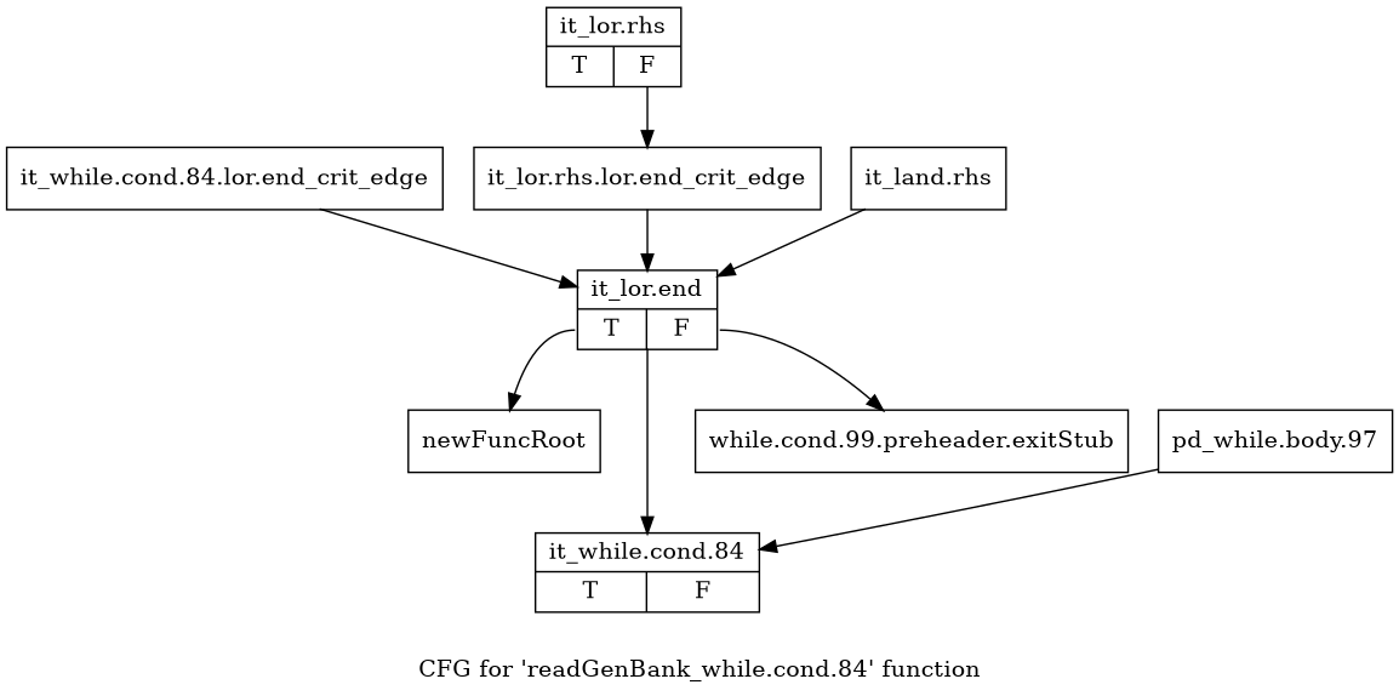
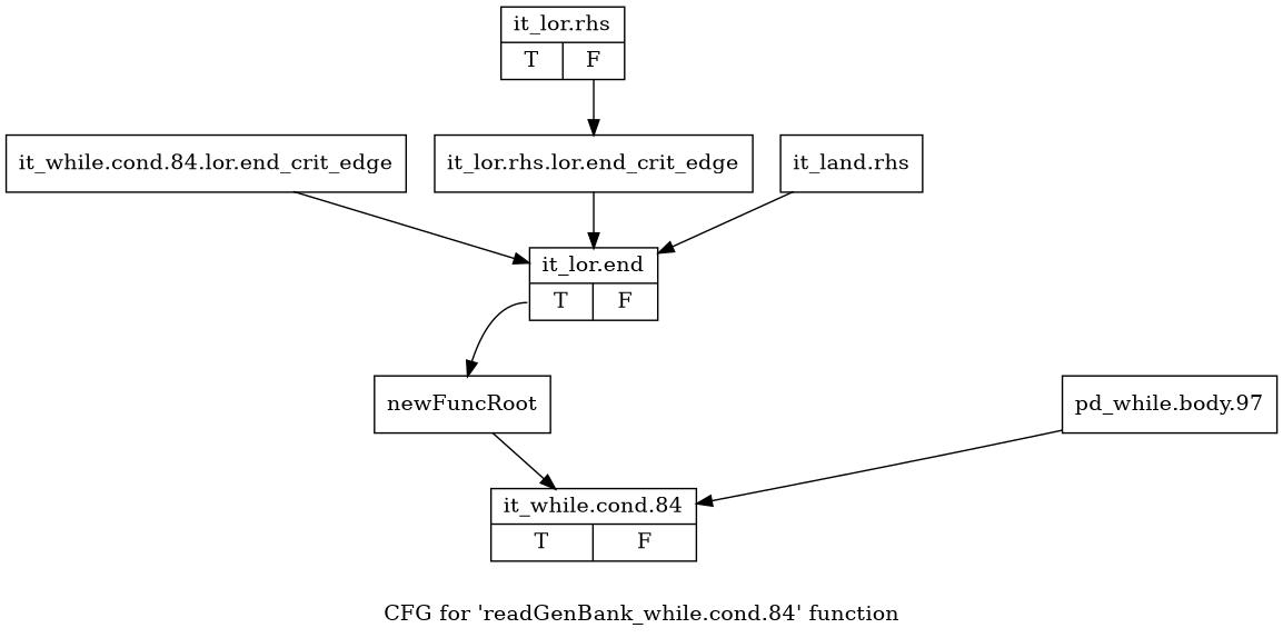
  digraph {
    label="CFG for 'readGenBank_while.cond.84' function"
    node [shape=record]
    n1 [label="{newFuncRoot}"]
    n2 [label="{it_while.cond.84|{<s0>T|<s1>F}}"]
    n3 [label="{it_while.cond.84.lor.end_crit_edge}"]
    n4 [label="{it_lor.end|{<s0>T|<s1>F}}"]
    n5 [label="{it_lor.rhs|{<s0>T|<s1>F}}"]
    n6 [label="{it_lor.rhs.lor.end_crit_edge}"]
-   n7 [label="{while.cond.99.preheader.exitStub}"]
    n8 [label="{it_land.rhs}"]
    n9 [label="{pd_while.body.97}"]
-   n4 -> n2
+   n1 -> n2
    n3 -> n4
    n4 -> n1 [tailport=s0]
-   n4 -> n7 [tailport=s1]
    n5 -> n6 [tailport=s1]
    n6 -> n4
    n8 -> n4
    n9 -> n2
  }
